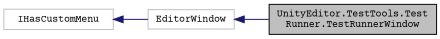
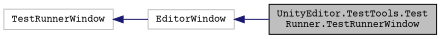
  digraph {
    fontname="Courier Prime"
    rankdir=LR
    node [color=grey75 fillcolor=white fontname="Courier Prime" fontsize=10 shape=record style=filled]
    edge [color=midnightblue dir=back fontname="Courier Prime" fontsize=10 labelfontname=Helvetica labelfontsize=10 style=solid]
    n1 [color=black fillcolor=grey75 fontcolor=black height=0.2 label="UnityEditor.TestTools.Test\lRunner.TestRunnerWindow" width=0.4]
    n2 [height=0.2 label=EditorWindow width=0.4]
-   n3 [height=0.2 label=IHasCustomMenu width=0.4]
+   n3 [height=0.2 label=TestRunnerWindow width=0.4]
    n2 -> n1
    n3 -> n2
  }
